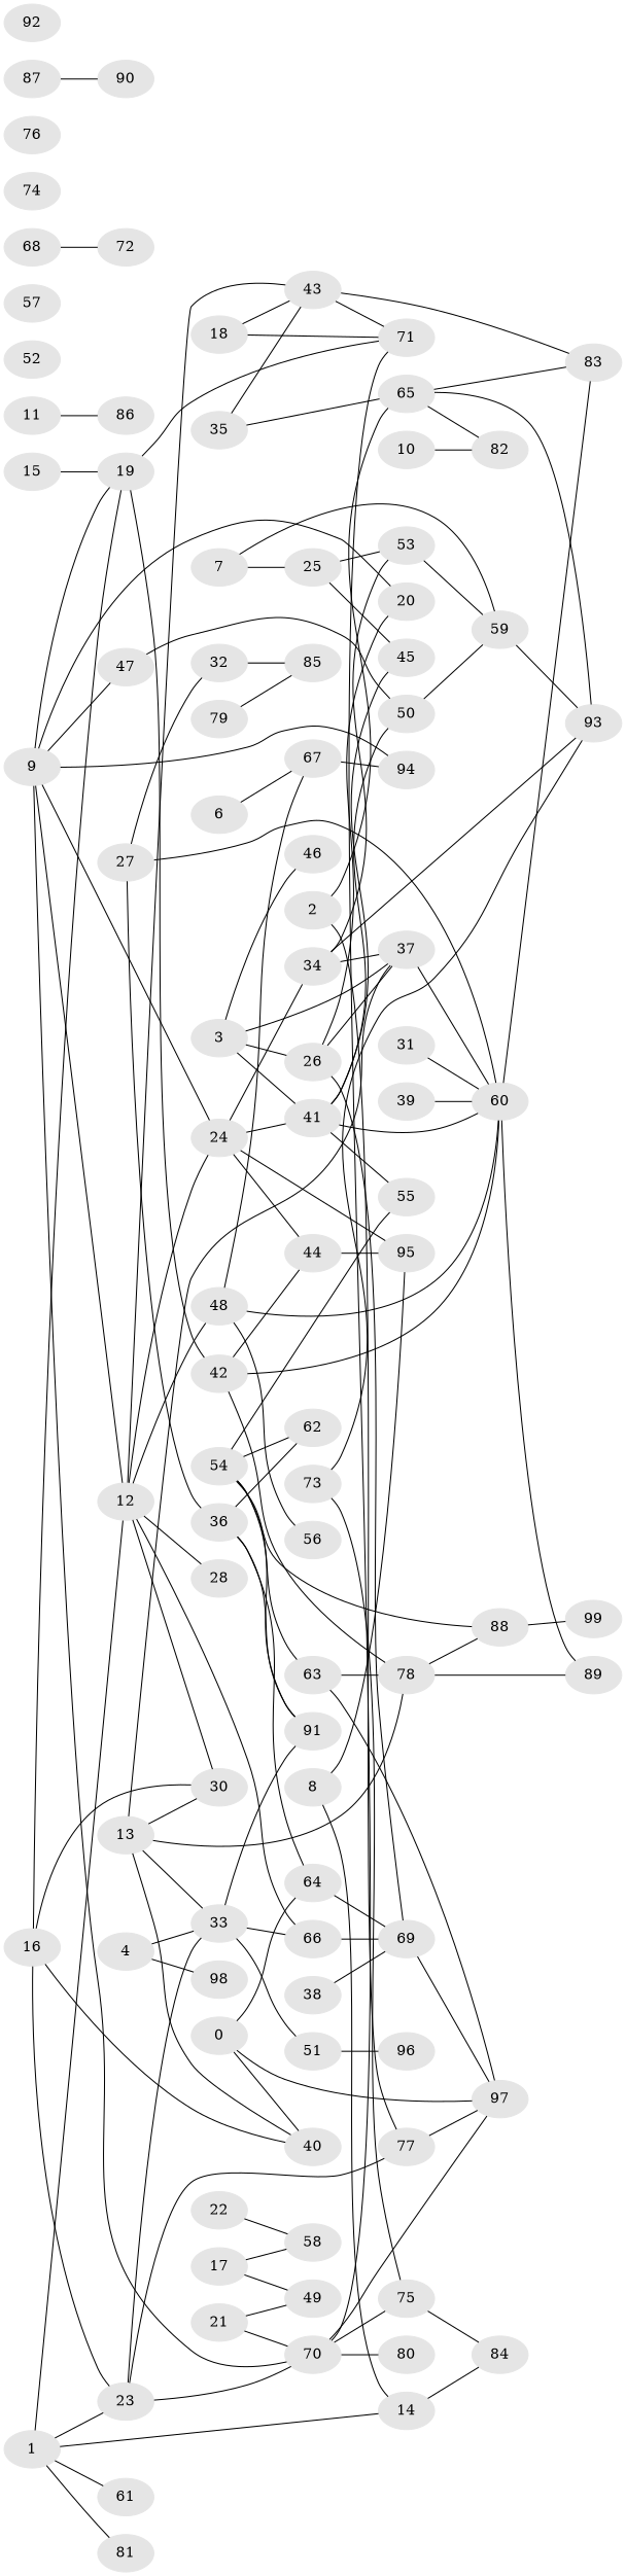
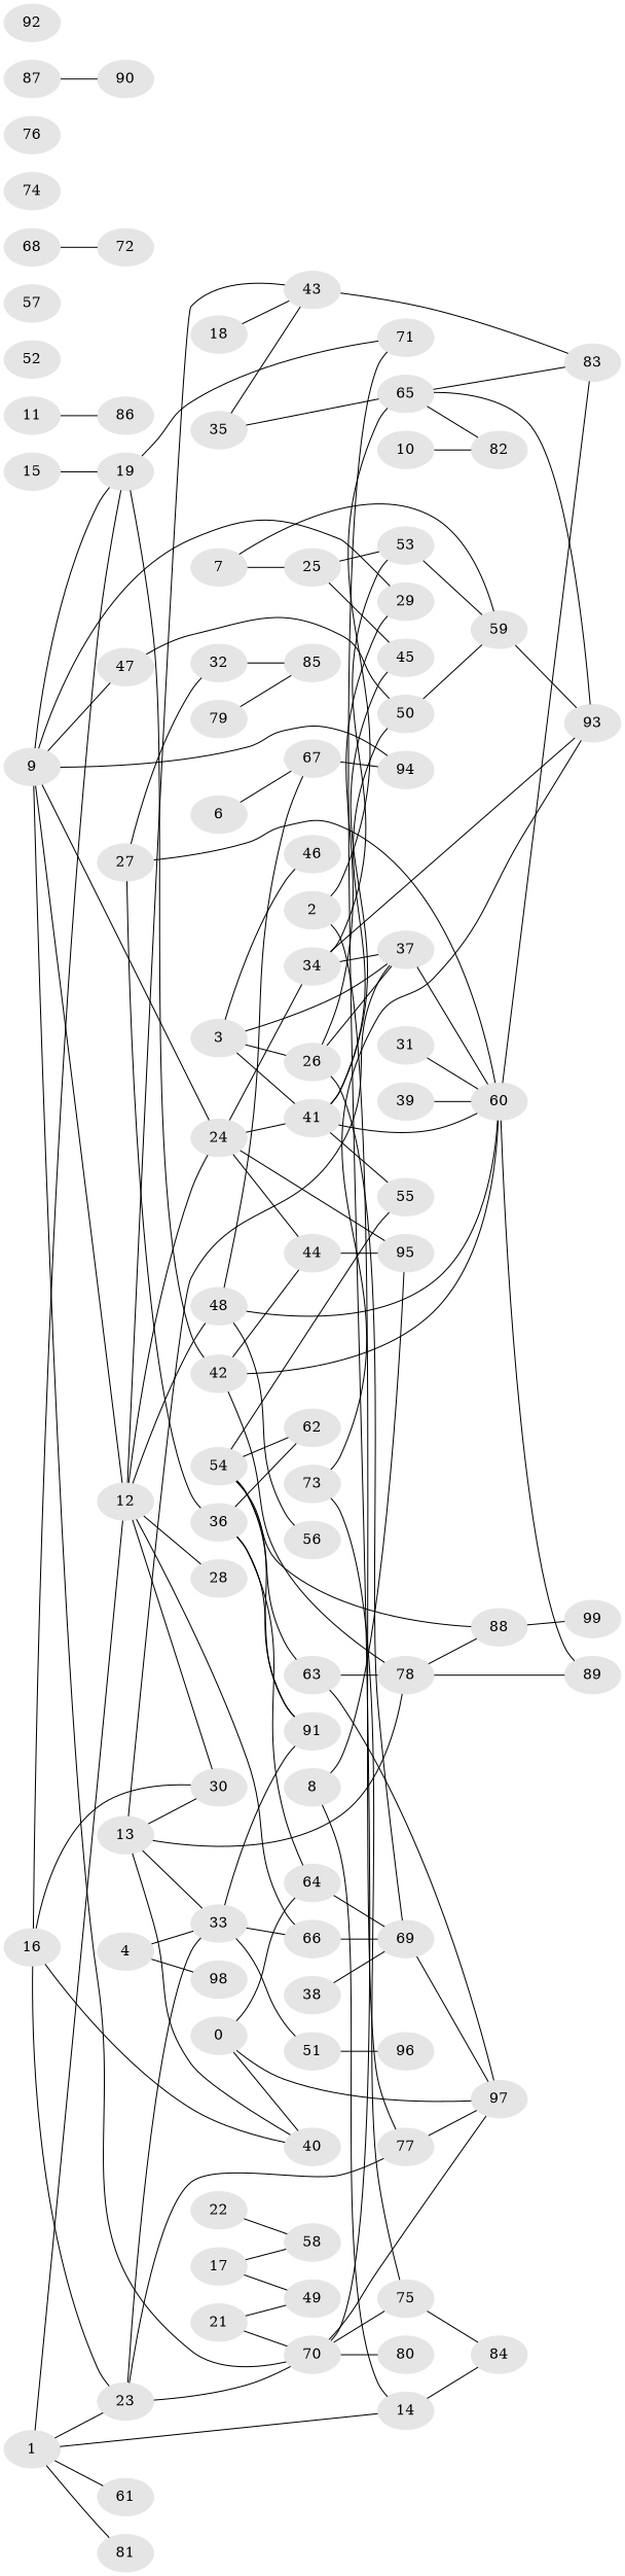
  graph {
    rankdir=LR
    node [color=gray90 style=filled]
    1
    12
    14
    23
    61
    81
    24
    28
    30
    43
    48
    66
    84
    77
    33
    70
    2
    65
    82
    93
    83
    97
    3
    26
    37
    41
    46
-   29 [label=20]
+   29
    69
    60
    45
    50
    55
    4
    98
    51
    91
    n38 [label=0]
    40
    64
    6
    67
    94
    7
    25
    59
    53
    8
    95
    9
    19
    47
    71
    42
    34
    44
    75
    80
    10
    11
    86
    56
    13
    78
    89
    88
    15
    16
    17
    49
    58
    18
    35
    21
    22
    27
    32
    36
    85
    62
    31
    96
    38
    39
    52
    54
    63
    57
    68
    72
    73
    74
    76
    99
    79
    87
    90
    92
    1 -- 12
    1 -- 14
    1 -- 23
    1 -- 61
    1 -- 81
    12 -- 24
    12 -- 28
    12 -- 30
    12 -- 43
    12 -- 48
    12 -- 66
    14 -- 84
    23 -- 77
    23 -- 33
    23 -- 70
    24 -- 41
    24 -- 95
    24 -- 34
    24 -- 44
    43 -- 83
-   43 -- 71
    48 -- 60
    48 -- 67
    48 -- 56
    66 -- 69
    77 -- 97
    33 -- 66
    33 -- 51
    33 -- 91
    70 -- 97
    70 -- 71
    70 -- 75
    70 -- 80
    2 -- 77
    2 -- 65
    65 -- 82
    65 -- 93
    65 -- 83
    3 -- 26
    3 -- 37
    3 -- 41
    3 -- 46
    26 -- 37
    26 -- 29
    26 -- 69
    37 -- 60
    41 -- 60
    41 -- 45
    41 -- 50
    41 -- 55
    69 -- 97
    60 -- 83
    60 -- 89
    50 -- 59
    4 -- 33
    4 -- 98
    51 -- 96
    n38 -- 97
    n38 -- 40
    n38 -- 64
    64 -- 69
    6 -- 67
    67 -- 94
    7 -- 25
    7 -- 59
    25 -- 45
    25 -- 53
    59 -- 93
    53 -- 59
    8 -- 14
    8 -- 95
    9 -- 12
    9 -- 24
    9 -- 70
    9 -- 29
    9 -- 94
    9 -- 19
    9 -- 47
    19 -- 71
    19 -- 42
    47 -- 50
    42 -- 60
    42 -- 44
    42 -- 78
    34 -- 93
    34 -- 37
    34 -- 53
    44 -- 95
    75 -- 84
    10 -- 82
    11 -- 86
    13 -- 30
    13 -- 33
    13 -- 37
    13 -- 40
    13 -- 78
    78 -- 89
    78 -- 88
    88 -- 99
    15 -- 19
    16 -- 23
    16 -- 30
    16 -- 40
    16 -- 19
    17 -- 49
    17 -- 58
    18 -- 43
-   18 -- 71
    35 -- 43
    35 -- 65
    21 -- 70
    21 -- 49
    22 -- 58
    27 -- 60
    27 -- 32
    27 -- 36
    32 -- 85
    36 -- 91
    36 -- 64
    36 -- 62
    31 -- 60
    38 -- 69
    39 -- 60
    54 -- 55
    54 -- 91
    54 -- 88
    54 -- 62
    54 -- 63
    63 -- 97
    63 -- 78
    68 -- 72
    73 -- 93
    73 -- 75
    79 -- 85
    87 -- 90
  }
